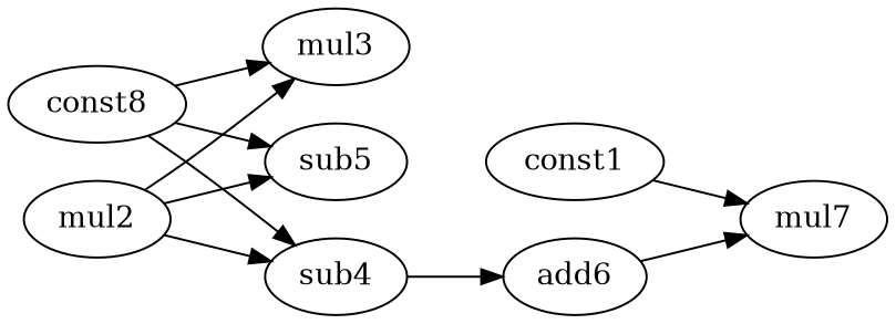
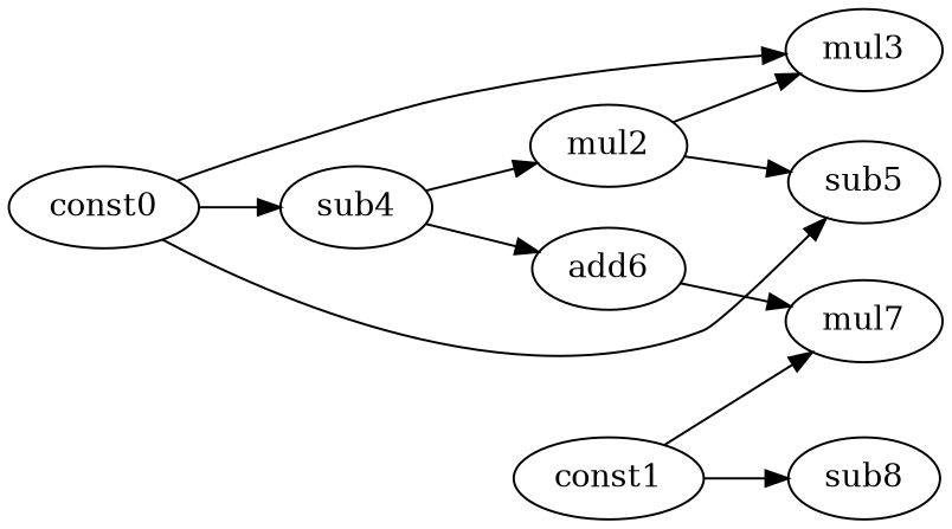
  digraph {
    rankdir=LR
    node [opcode=const]
    edge [operand=0]
    mul3 [opcode=mul]
-   const0 [label=const8]
+   const0
    sub5 [opcode=sub]
    sub4 [opcode=sub]
    mul7 [opcode=mul]
    const1
+   sub8 [opcode=sub]
    add6 [opcode=add]
    n9 [label=mul2]
    const0 -> mul3
    const0 -> sub5
    const0 -> sub4 [operand=1]
    sub4 -> add6 [operand=1]
    const1 -> mul7
+   const1 -> sub8
    add6 -> mul7 [operand=1]
    n9 -> mul3 [operand=1]
    n9 -> sub5 [operand=1]
-   n9 -> sub4
+   sub4 -> n9
  }
